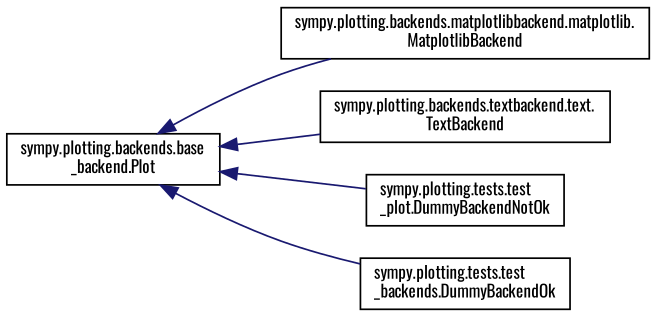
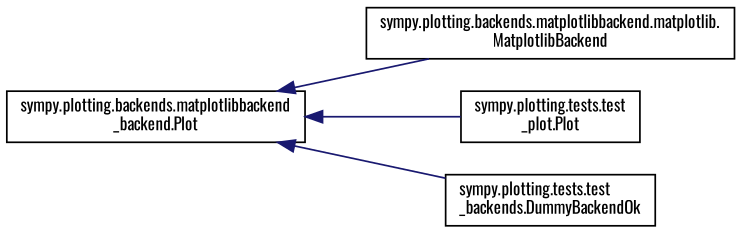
  digraph {
    fontname=Oswald
    rankdir=LR
    node [color=black fillcolor=white fontname=Oswald fontsize=10 shape=record style=filled]
    edge [color=midnightblue dir=back fontname=Oswald fontsize=10 labelfontname=Helvetica labelfontsize=10 style=solid]
-   n1 [height=0.2 label="sympy.plotting.backends.base\l_backend.Plot" width=0.4]
+   n1 [height=0.2 label="sympy.plotting.backends.matplotlibbackend\l_backend.Plot" width=0.4]
    n2 [height=0.2 label="sympy.plotting.backends.matplotlibbackend.matplotlib.\lMatplotlibBackend" width=0.4]
-   n3 [height=0.2 label="sympy.plotting.backends.textbackend.text.\lTextBackend" width=0.4]
-   n4 [height=0.2 label="sympy.plotting.tests.test\l_plot.DummyBackendNotOk" width=0.4]
+   n4 [height=0.2 label="sympy.plotting.tests.test\l_plot.Plot" width=0.4]
    n5 [height=0.2 label="sympy.plotting.tests.test\l_backends.DummyBackendOk" width=0.4]
    n1 -> n2
-   n1 -> n3
    n1 -> n4
    n1 -> n5
  }
